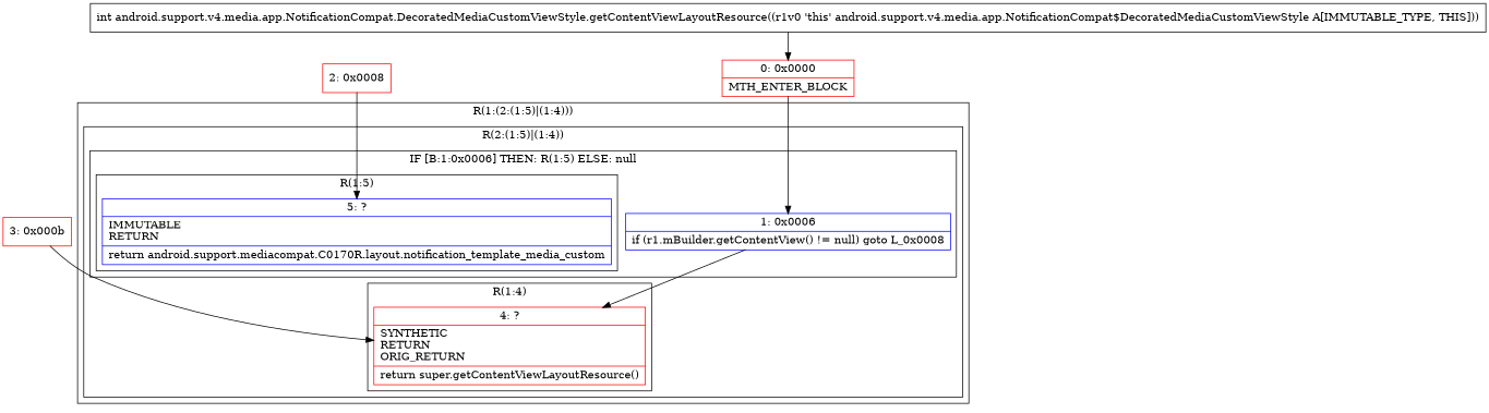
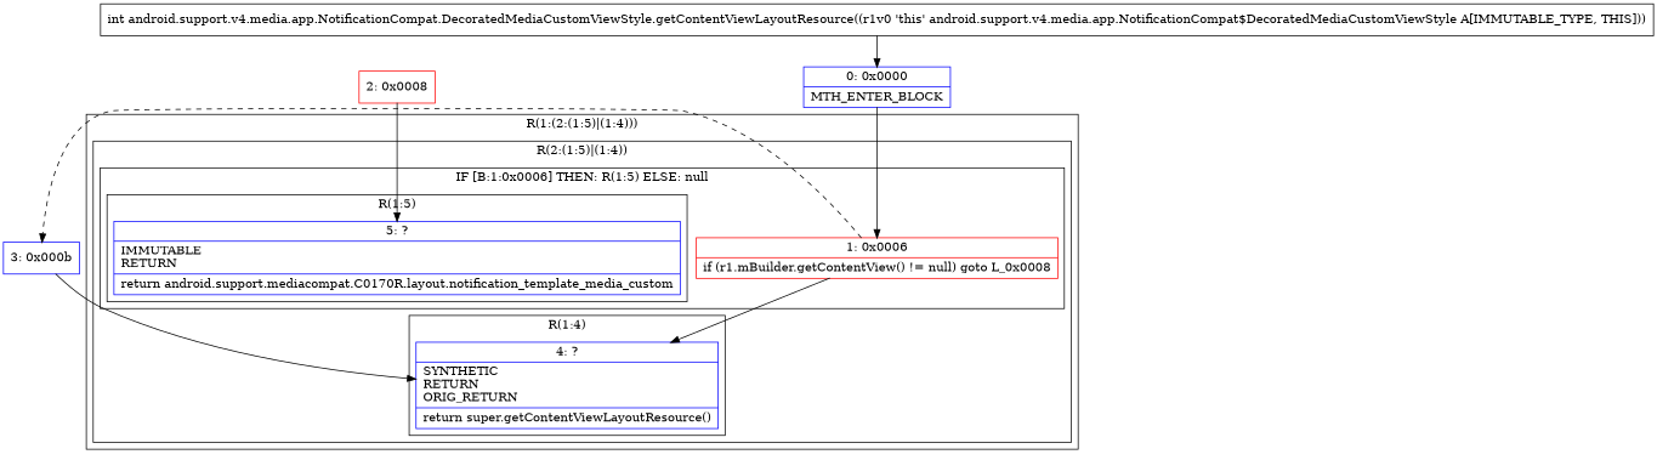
  digraph {
    node [color=blue shape=record]
    n1 [label="{5\:\ ?|IMMUTABLE\lRETURN\l|return android.support.mediacompat.C0170R.layout.notification_template_media_custom\l}"]
-   n2 [label="{1\:\ 0x0006|if (r1.mBuilder.getContentView() != null) goto L_0x0008\l}"]
-   n3 [color=red label="{4\:\ ?|SYNTHETIC\lRETURN\lORIG_RETURN\l|return super.getContentViewLayoutResource()\l}"]
-   n4 [color=red label="{3\:\ 0x000b}"]
+   n2 [color=red label="{1\:\ 0x0006|if (r1.mBuilder.getContentView() != null) goto L_0x0008\l}"]
+   n3 [label="{4\:\ ?|SYNTHETIC\lRETURN\lORIG_RETURN\l|return super.getContentViewLayoutResource()\l}"]
+   n4 [label="{3\:\ 0x000b}"]
    n5 [color=red label="{2\:\ 0x0008}"]
-   n6 [color=red label="{0\:\ 0x0000|MTH_ENTER_BLOCK\l}"]
+   n6 [label="{0\:\ 0x0000|MTH_ENTER_BLOCK\l}"]
    n7 [label="{int android.support.v4.media.app.NotificationCompat.DecoratedMediaCustomViewStyle.getContentViewLayoutResource((r1v0 'this' android.support.v4.media.app.NotificationCompat$DecoratedMediaCustomViewStyle A[IMMUTABLE_TYPE, THIS])) }" color=""]
    subgraph cluster_1 {
      label="R(1:(2:(1:5)|(1:4)))"
      subgraph cluster_2 {
        label="R(2:(1:5)|(1:4))"
        subgraph cluster_3 {
          label="IF [B:1:0x0006] THEN: R(1:5) ELSE: null"
          n2
          subgraph cluster_4 {
            label="R(1:5)"
            n1
          }
        }
        subgraph cluster_5 {
          label="R(1:4)"
          n3
        }
      }
    }
    n2 -> n3
+   n2 -> n4 [style=dashed]
    n4 -> n3
    n5 -> n1
    n6 -> n2
    n7 -> n6
  }
